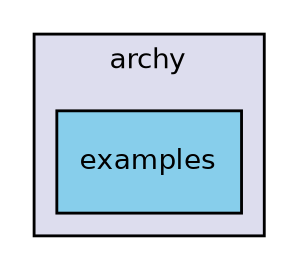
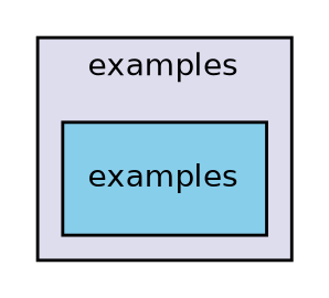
  digraph {
    compound=true
    rankdir=LR
    n1 [fillcolor=skyblue fontname=Helvetica fontsize=10 label=examples pencolor=black shape=box style=filled]
    subgraph cluster_1 {
      bgcolor="#ddddee"
      fontname=Helvetica
      fontsize=10
-     label=archy
+     label=examples
      pencolor=black
      n1
    }
  }
